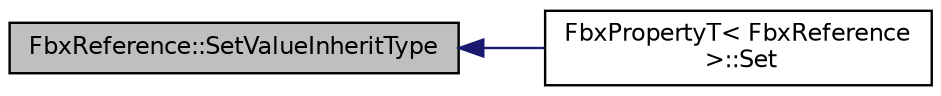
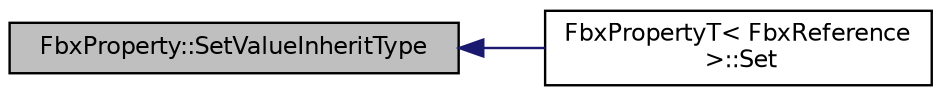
  digraph {
    rankdir=LR
    node [color=black fontname=Helvetica fontsize=10 shape=record style=filled]
-   n1 [fillcolor=grey75 fontcolor=black height=0.2 label="FbxReference::SetValueInheritType" width=0.4]
+   n1 [fillcolor=grey75 fontcolor=black height=0.2 label="FbxProperty::SetValueInheritType" width=0.4]
    n2 [fillcolor=white height=0.2 label="FbxPropertyT\< FbxReference\l \>::Set" width=0.4]
    n1 -> n2 [color=midnightblue dir=back fontname=Helvetica fontsize=10 labelfontname=Helvetica labelfontsize=10 style=solid]
  }
